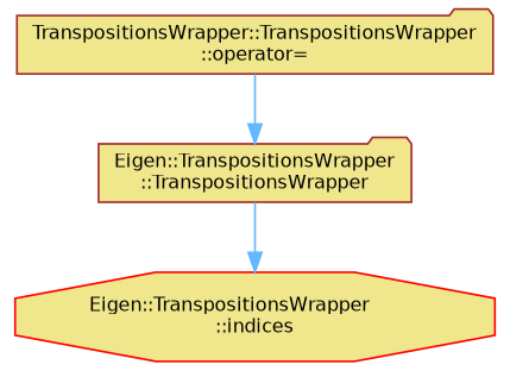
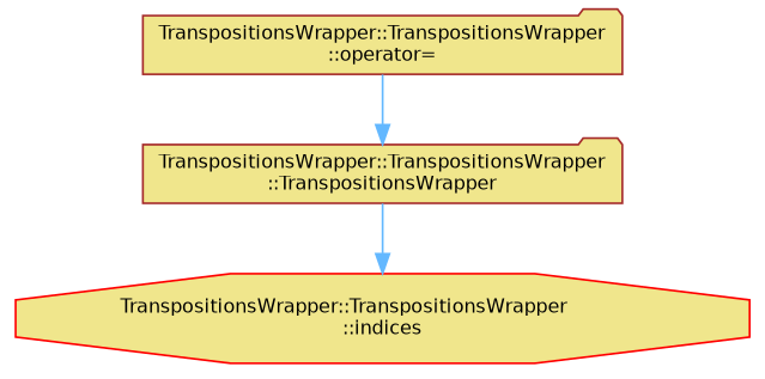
  digraph {
    rankdir=TB
    node [color=brown fillcolor=khaki fontname=Helvetica fontsize=10 shape=folder style=filled]
    edge [color=steelblue1 fontname=Helvetica fontsize=10 labelfontname=Helvetica labelfontsize=10 style=solid]
    n1 [fontcolor=black height=0.2 label="TranspositionsWrapper::TranspositionsWrapper\l::operator=" width=0.4]
-   n2 [height=0.2 label="Eigen::TranspositionsWrapper\l::TranspositionsWrapper" width=0.4]
-   n3 [color=red height=0.2 label="Eigen::TranspositionsWrapper\l::indices" shape=octagon width=0.4]
+   n2 [height=0.2 label="TranspositionsWrapper::TranspositionsWrapper\l::TranspositionsWrapper" width=0.4]
+   n3 [color=red height=0.2 label="TranspositionsWrapper::TranspositionsWrapper\l::indices" shape=octagon width=0.4]
    n1 -> n2
    n2 -> n3
  }
